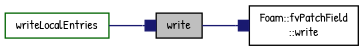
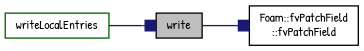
  digraph {
    fontname="Patrick Hand"
    rankdir=LR
    node [color=black fontname="Patrick Hand" fontsize=10 shape=record]
    edge [arrowhead=box color=midnightblue fontname="Patrick Hand" fontsize=10 labelfontname=FreeSans labelfontsize=10 style=solid]
    n1 [fillcolor=grey75 fontcolor=black height=0.2 label=write style=filled width=0.4]
-   n2 [height=0.2 label="Foam::fvPatchField\l::write" width=0.4]
+   n2 [height=0.2 label="Foam::fvPatchField\l::fvPatchField" width=0.4]
    n3 [color=darkgreen height=0.2 label=writeLocalEntries width=0.4]
    n1 -> n2
    n3 -> n1
  }
